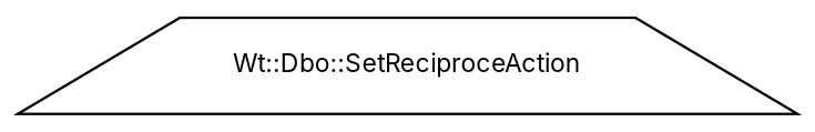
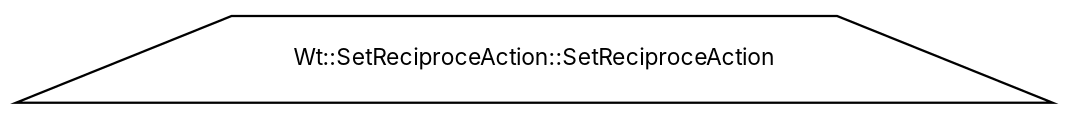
  digraph {
    rankdir=LR
    fontname=Inter
-   n1 [color=black fillcolor=white fontname=Inter fontsize=10 height=0.2 label="Wt::Dbo::SetReciproceAction" shape=trapezium style=filled width=0.4]
+   n1 [color=black fillcolor=white fontname=Inter fontsize=10 height=0.2 label="Wt::SetReciproceAction::SetReciproceAction" shape=trapezium style=filled width=0.4]
  }
